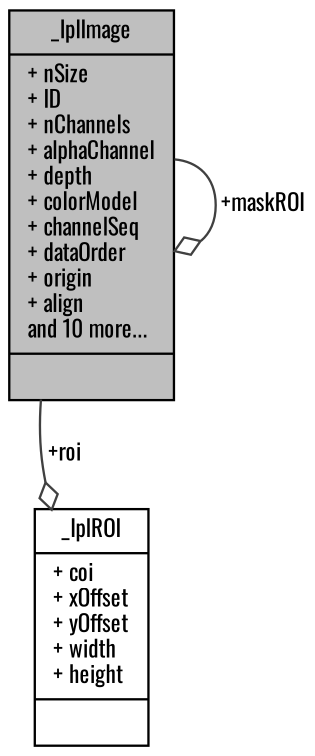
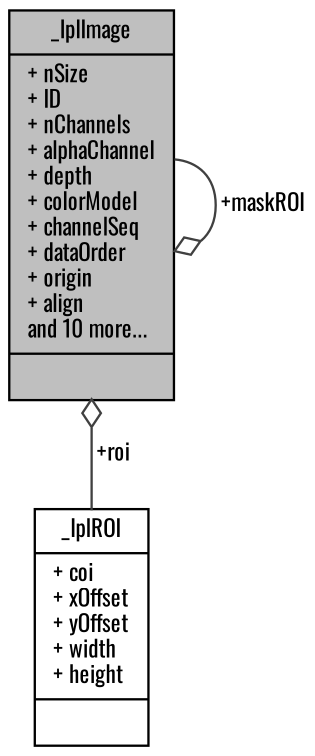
  digraph {
    fontname=Oswald
    node [color=black fontname=Oswald fontsize=10 shape=record style=filled]
    edge [arrowhead=odiamond color=grey25 fontname=Oswald fontsize=10 labelfontname=Helvetica labelfontsize=10 style=solid]
    n1 [fillcolor=grey75 fontcolor=black height=0.2 label="{_IplImage\n|+ nSize\l+ ID\l+ nChannels\l+ alphaChannel\l+ depth\l+ colorModel\l+ channelSeq\l+ dataOrder\l+ origin\l+ align\land 10 more...\l|}" width=0.4]
    n2 [fillcolor=white height=0.2 label="{_IplROI\n|+ coi\l+ xOffset\l+ yOffset\l+ width\l+ height\l|}" width=0.4]
    n1 -> n1 [label=" +maskROI"]
-   n1 -> n2 [label=" +roi"]
+   n2 -> n1 [label=" +roi"]
  }
